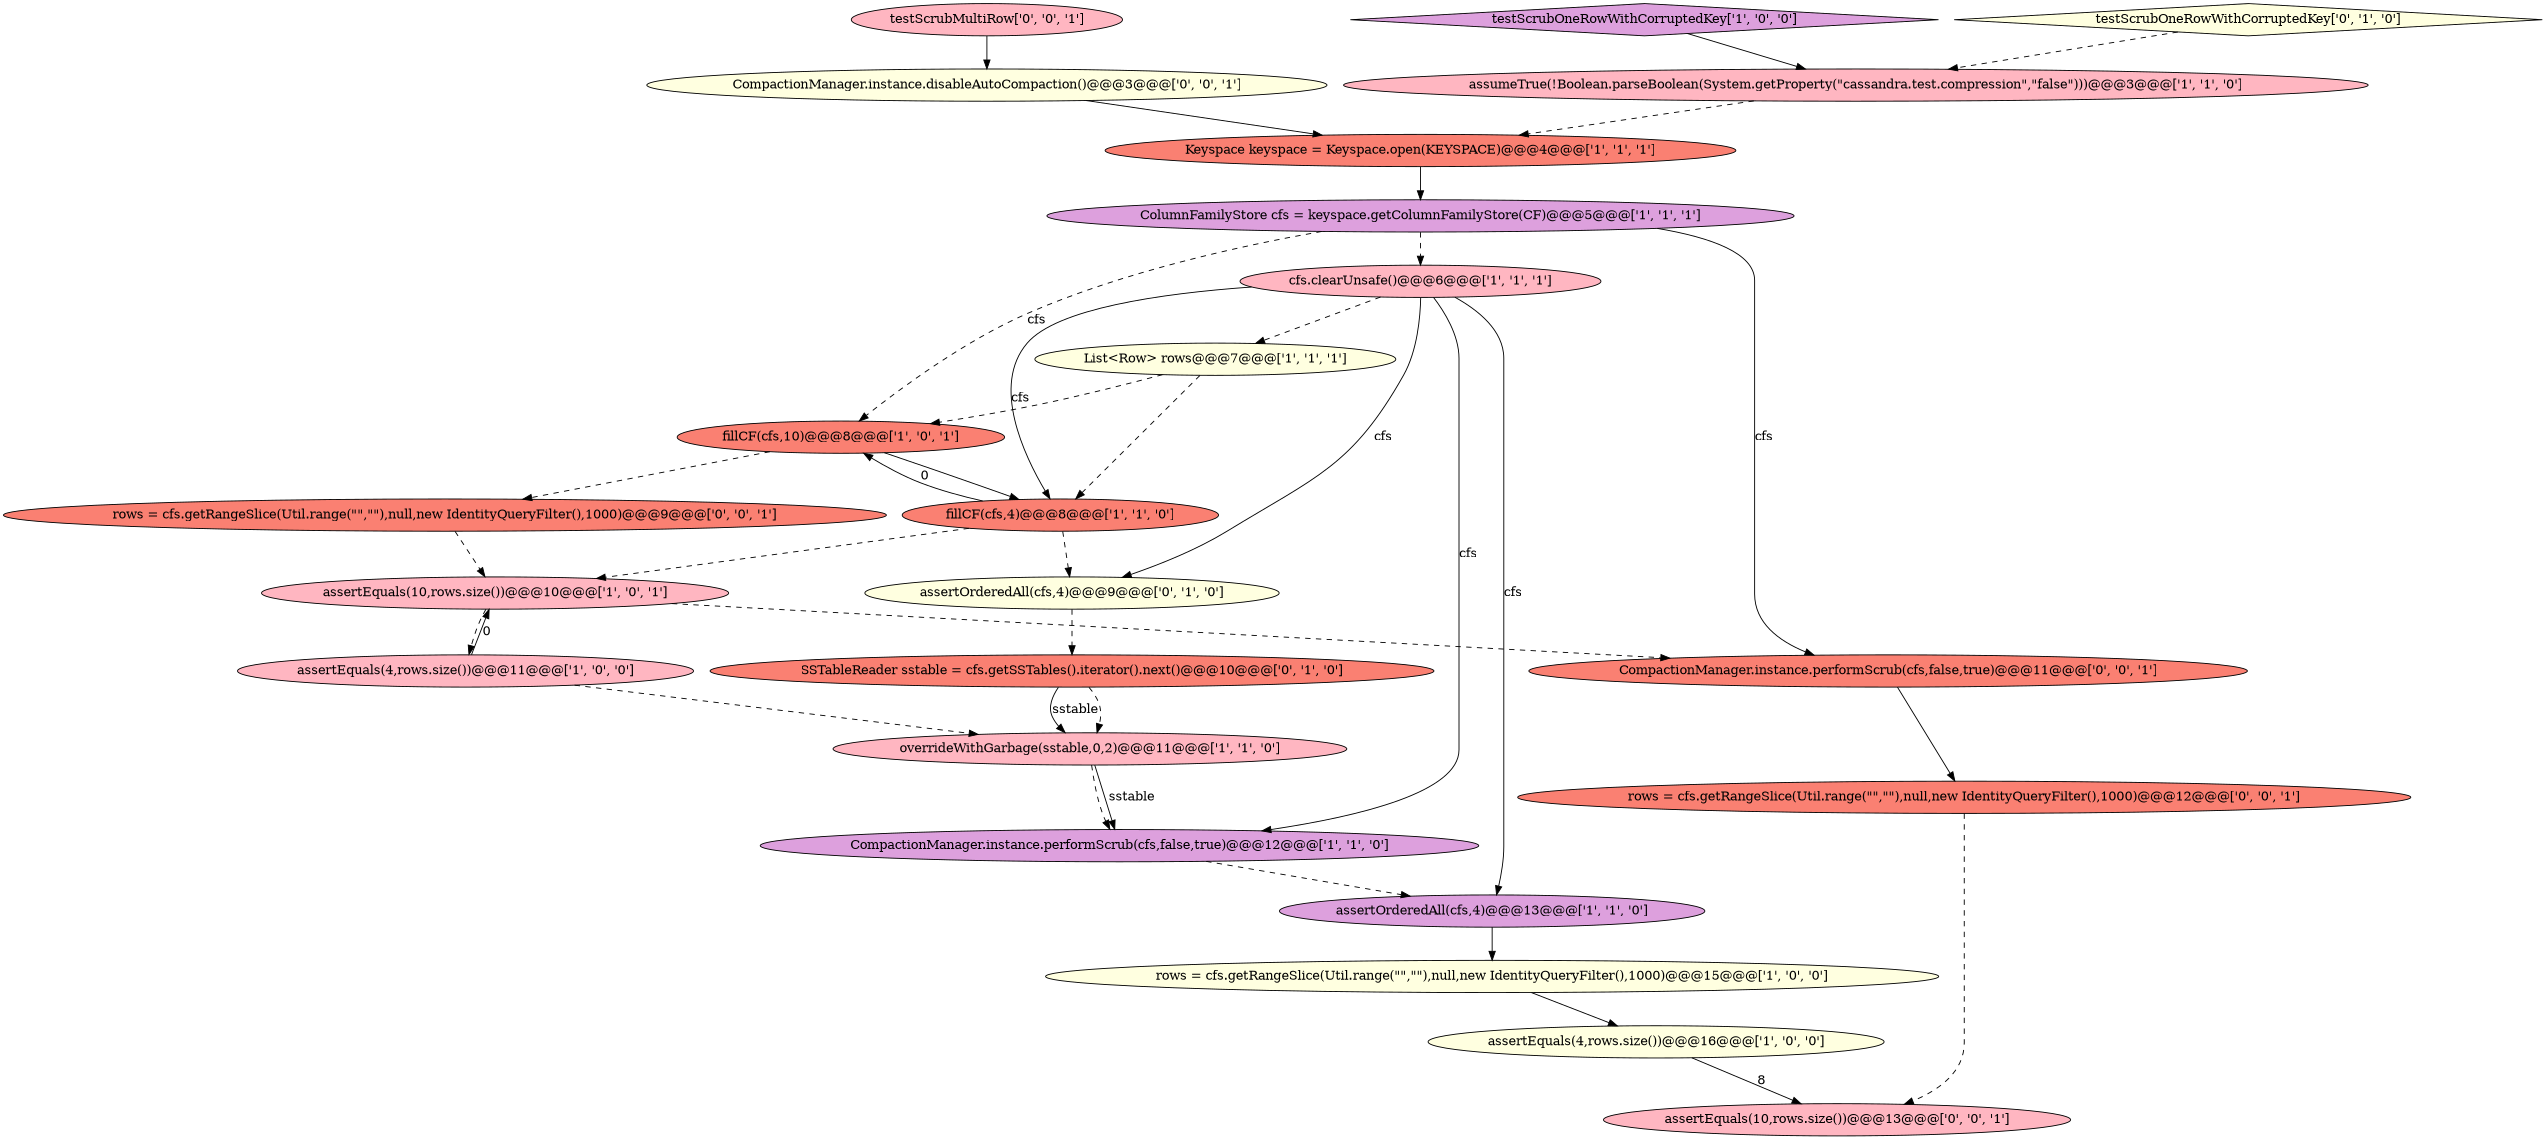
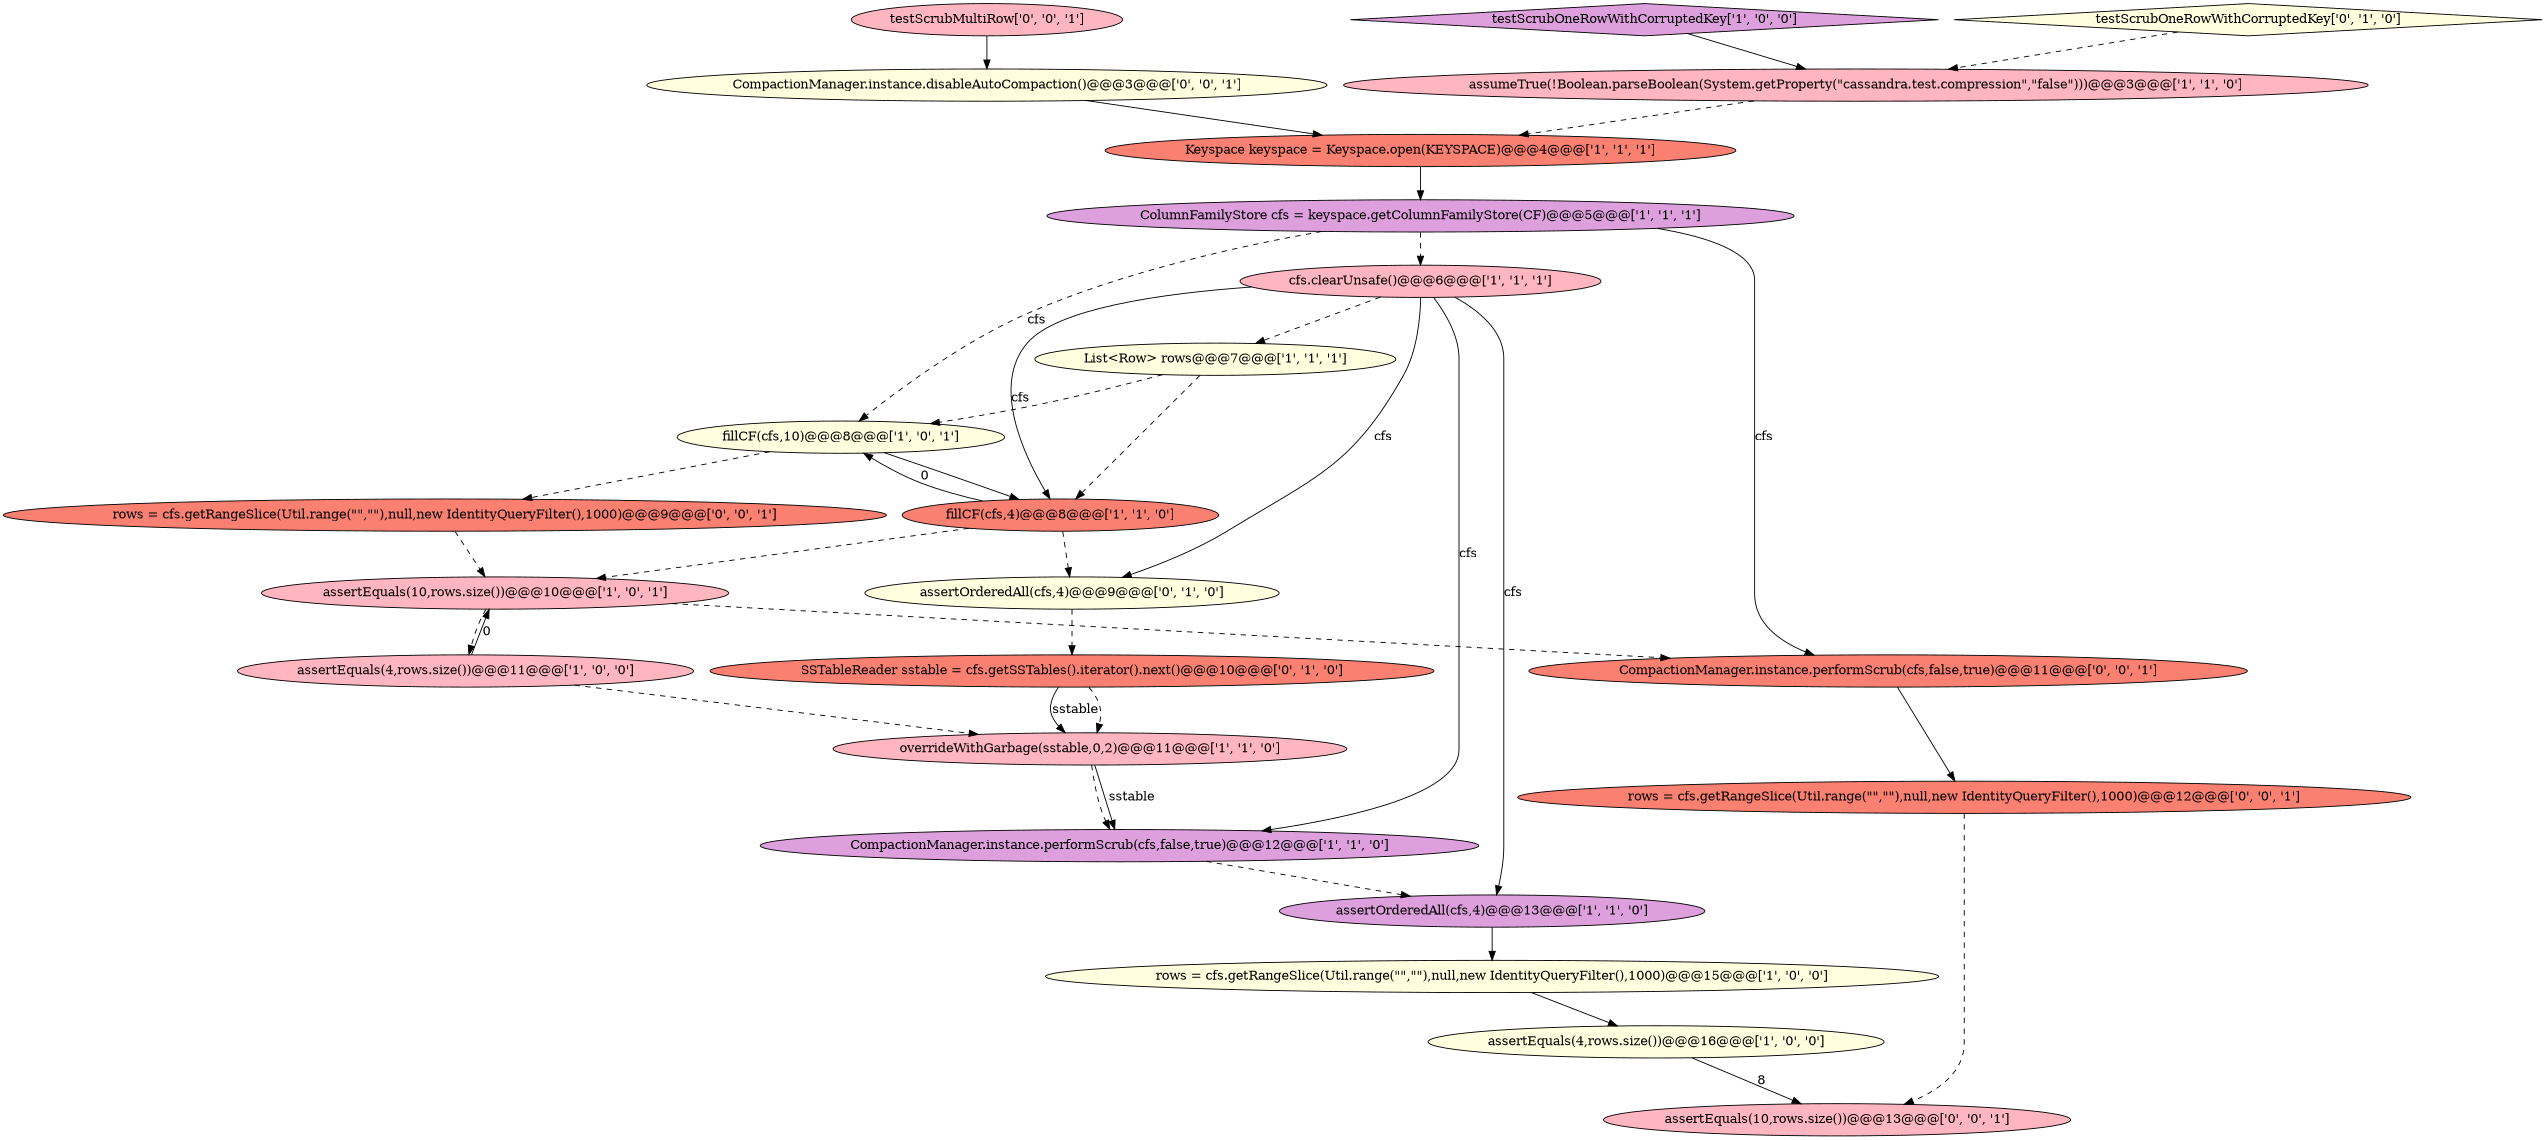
  digraph {
    node [fillcolor=lightyellow shape=ellipse style=filled]
    edge [style=dashed]
    n1 [label="List<Row> rows@@@7@@@['1', '1', '1']"]
-   n2 [fillcolor=salmon label="fillCF(cfs,10)@@@8@@@['1', '0', '1']"]
+   n2 [label="fillCF(cfs,10)@@@8@@@['1', '0', '1']"]
    n3 [fillcolor=salmon label="fillCF(cfs,4)@@@8@@@['1', '1', '0']"]
    n4 [fillcolor=salmon label="rows = cfs.getRangeSlice(Util.range(\"\",\"\"),null,new IdentityQueryFilter(),1000)@@@9@@@['0', '0', '1']"]
    n5 [fillcolor=lightpink label="assertEquals(10,rows.size())@@@10@@@['1', '0', '1']"]
    n6 [label="assertOrderedAll(cfs,4)@@@9@@@['0', '1', '0']"]
    n7 [fillcolor=plum label="assertOrderedAll(cfs,4)@@@13@@@['1', '1', '0']"]
    n8 [label="rows = cfs.getRangeSlice(Util.range(\"\",\"\"),null,new IdentityQueryFilter(),1000)@@@15@@@['1', '0', '0']"]
    n9 [label="assertEquals(4,rows.size())@@@16@@@['1', '0', '0']"]
    n10 [label="CompactionManager.instance.disableAutoCompaction()@@@3@@@['0', '0', '1']"]
    n11 [fillcolor=salmon label="Keyspace keyspace = Keyspace.open(KEYSPACE)@@@4@@@['1', '1', '1']"]
    n12 [fillcolor=plum label="ColumnFamilyStore cfs = keyspace.getColumnFamilyStore(CF)@@@5@@@['1', '1', '1']"]
    n13 [fillcolor=salmon label="CompactionManager.instance.performScrub(cfs,false,true)@@@11@@@['0', '0', '1']"]
    n14 [fillcolor=lightpink label="cfs.clearUnsafe()@@@6@@@['1', '1', '1']"]
    n15 [fillcolor=lightpink label="assertEquals(4,rows.size())@@@11@@@['1', '0', '0']"]
    n16 [label="testScrubOneRowWithCorruptedKey['0', '1', '0']" shape=diamond]
    n17 [fillcolor=lightpink label="assumeTrue(!Boolean.parseBoolean(System.getProperty(\"cassandra.test.compression\",\"false\")))@@@3@@@['1', '1', '0']"]
    n18 [fillcolor=salmon label="SSTableReader sstable = cfs.getSSTables().iterator().next()@@@10@@@['0', '1', '0']"]
    n19 [fillcolor=lightpink label="overrideWithGarbage(sstable,0,2)@@@11@@@['1', '1', '0']"]
    n20 [fillcolor=plum label="CompactionManager.instance.performScrub(cfs,false,true)@@@12@@@['1', '1', '0']"]
    n21 [fillcolor=lightpink label="assertEquals(10,rows.size())@@@13@@@['0', '0', '1']"]
    n22 [fillcolor=plum label="testScrubOneRowWithCorruptedKey['1', '0', '0']" shape=diamond]
    n23 [fillcolor=salmon label="rows = cfs.getRangeSlice(Util.range(\"\",\"\"),null,new IdentityQueryFilter(),1000)@@@12@@@['0', '0', '1']"]
    n24 [fillcolor=lightpink label="testScrubMultiRow['0', '0', '1']"]
    n1 -> n2
    n1 -> n3
    n2 -> n3 [style=solid]
    n2 -> n4
    n3 -> n2 [label=0 style=solid]
    n3 -> n5
    n3 -> n6
    n4 -> n5
    n5 -> n13
    n5 -> n15
    n6 -> n18
    n7 -> n8 [style=solid]
    n8 -> n9 [style=solid]
    n9 -> n21 [label=8 style=solid]
    n10 -> n11 [style=solid]
    n11 -> n12 [style=solid]
    n12 -> n2 [label=cfs]
    n12 -> n13 [label=cfs style=solid]
    n12 -> n14
    n13 -> n23 [style=solid]
    n14 -> n1
    n14 -> n3 [label=cfs style=solid]
    n14 -> n6 [label=cfs style=solid]
    n14 -> n7 [label=cfs style=solid]
    n14 -> n20 [label=cfs style=solid]
    n15 -> n5 [label=0 style=solid]
    n15 -> n19
    n16 -> n17
    n17 -> n11
    n18 -> n19 [label=sstable style=solid]
    n18 -> n19
    n19 -> n20 [label=sstable style=solid]
    n19 -> n20
    n20 -> n7
    n22 -> n17 [style=solid]
    n23 -> n21
    n24 -> n10 [style=solid]
  }
